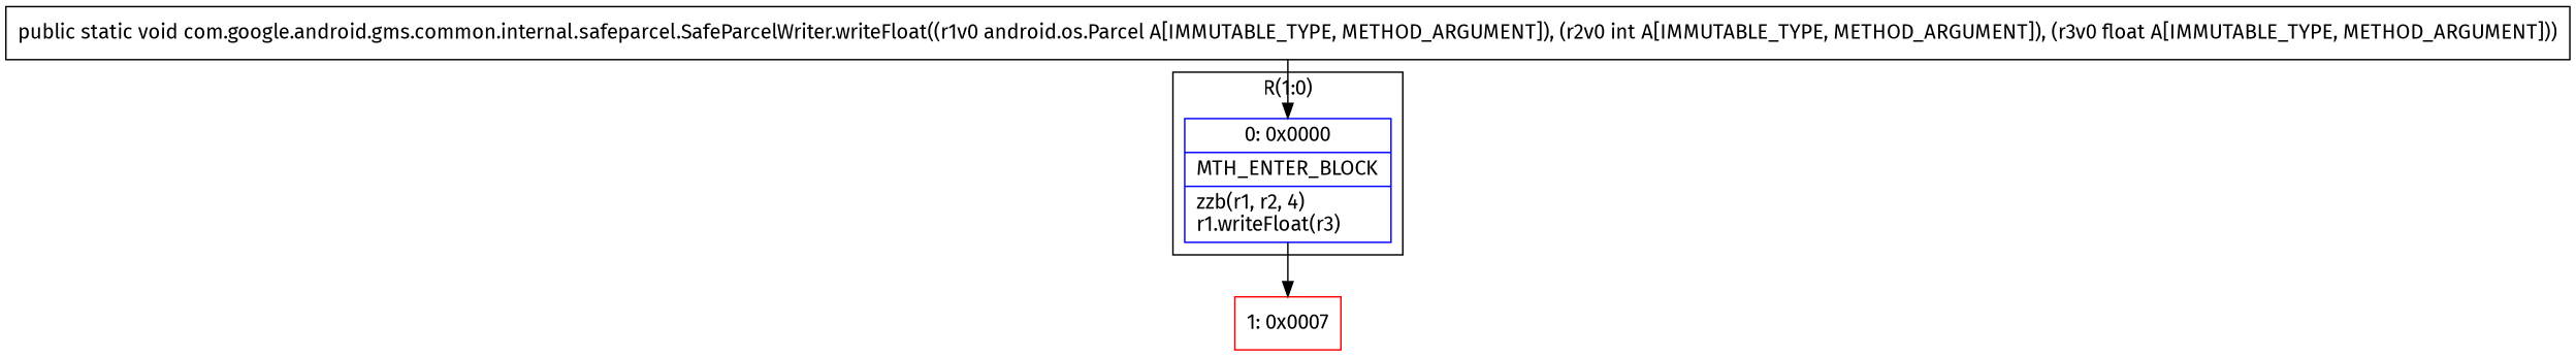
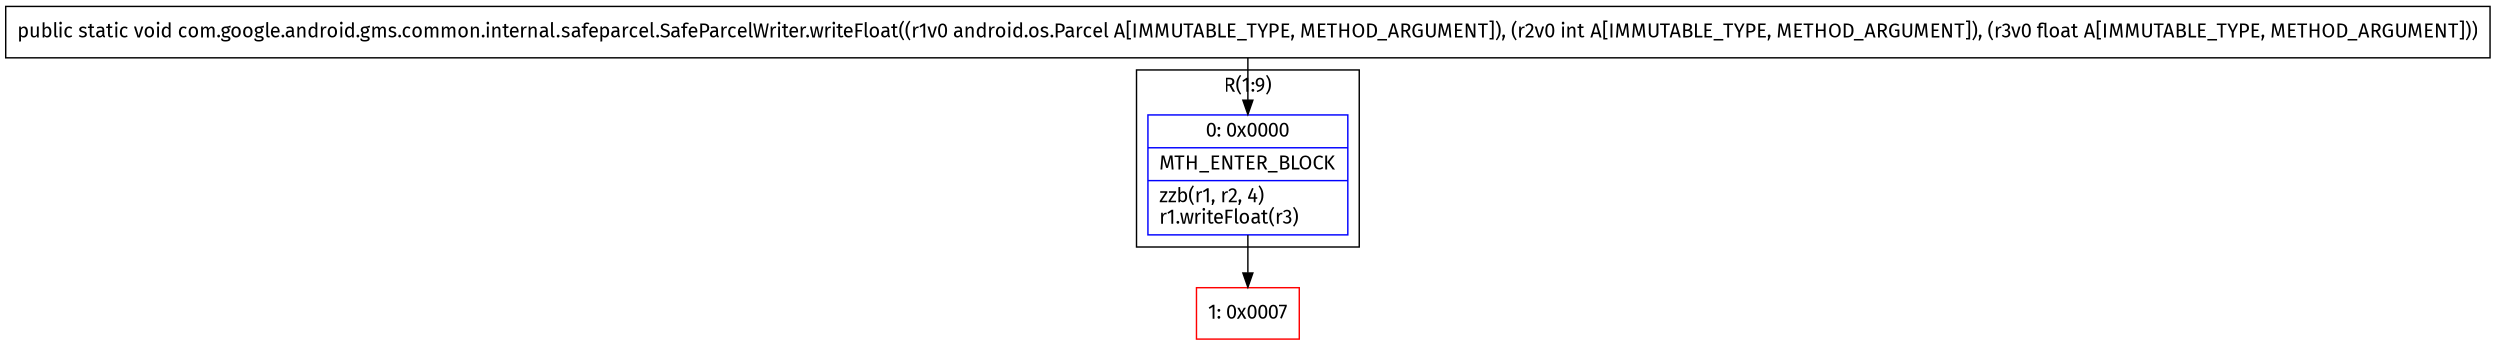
  digraph {
    fontname="Fira Sans"
    node [shape=record fontname="Fira Sans"]
    edge [fontname="Fira Sans"]
    n1 [color=blue label="{0\:\ 0x0000|MTH_ENTER_BLOCK\l|zzb(r1, r2, 4)\lr1.writeFloat(r3)\l}"]
    n2 [color=red label="{1\:\ 0x0007}"]
    n3 [label="{public static void com.google.android.gms.common.internal.safeparcel.SafeParcelWriter.writeFloat((r1v0 android.os.Parcel A[IMMUTABLE_TYPE, METHOD_ARGUMENT]), (r2v0 int A[IMMUTABLE_TYPE, METHOD_ARGUMENT]), (r3v0 float A[IMMUTABLE_TYPE, METHOD_ARGUMENT])) }"]
    subgraph cluster_1 {
-     label="R(1:0)"
+     label="R(1:9)"
      n1
    }
    n1 -> n2
    n3 -> n1
  }
